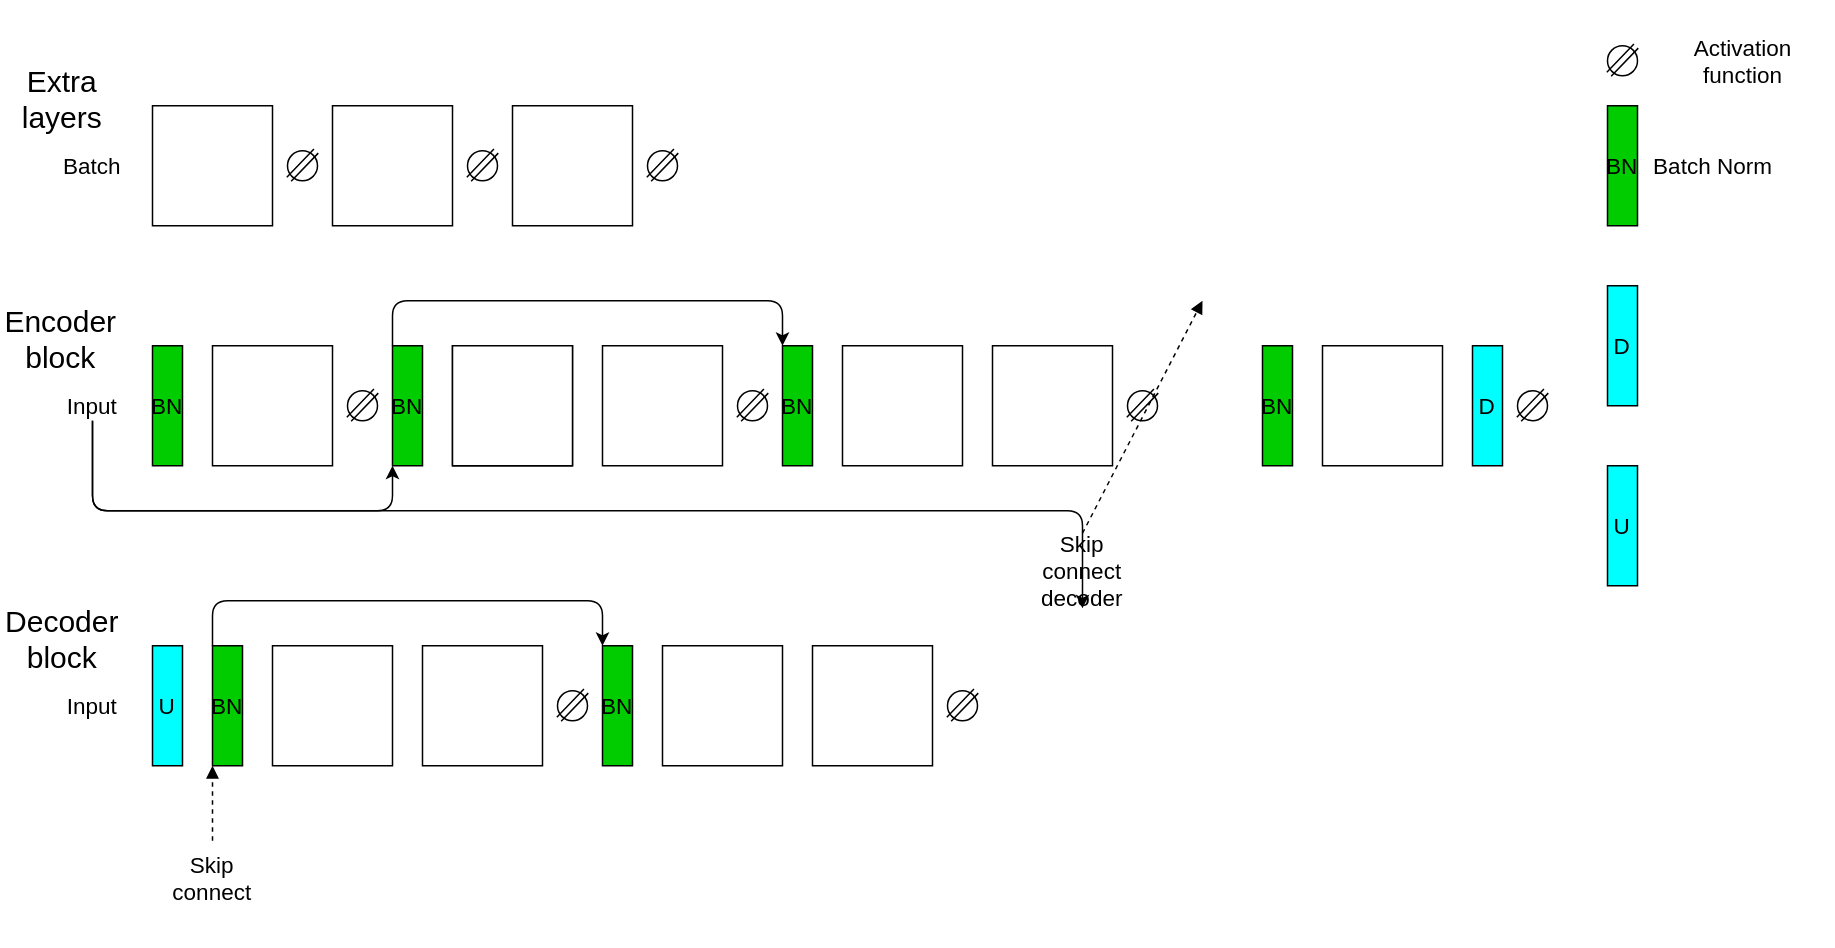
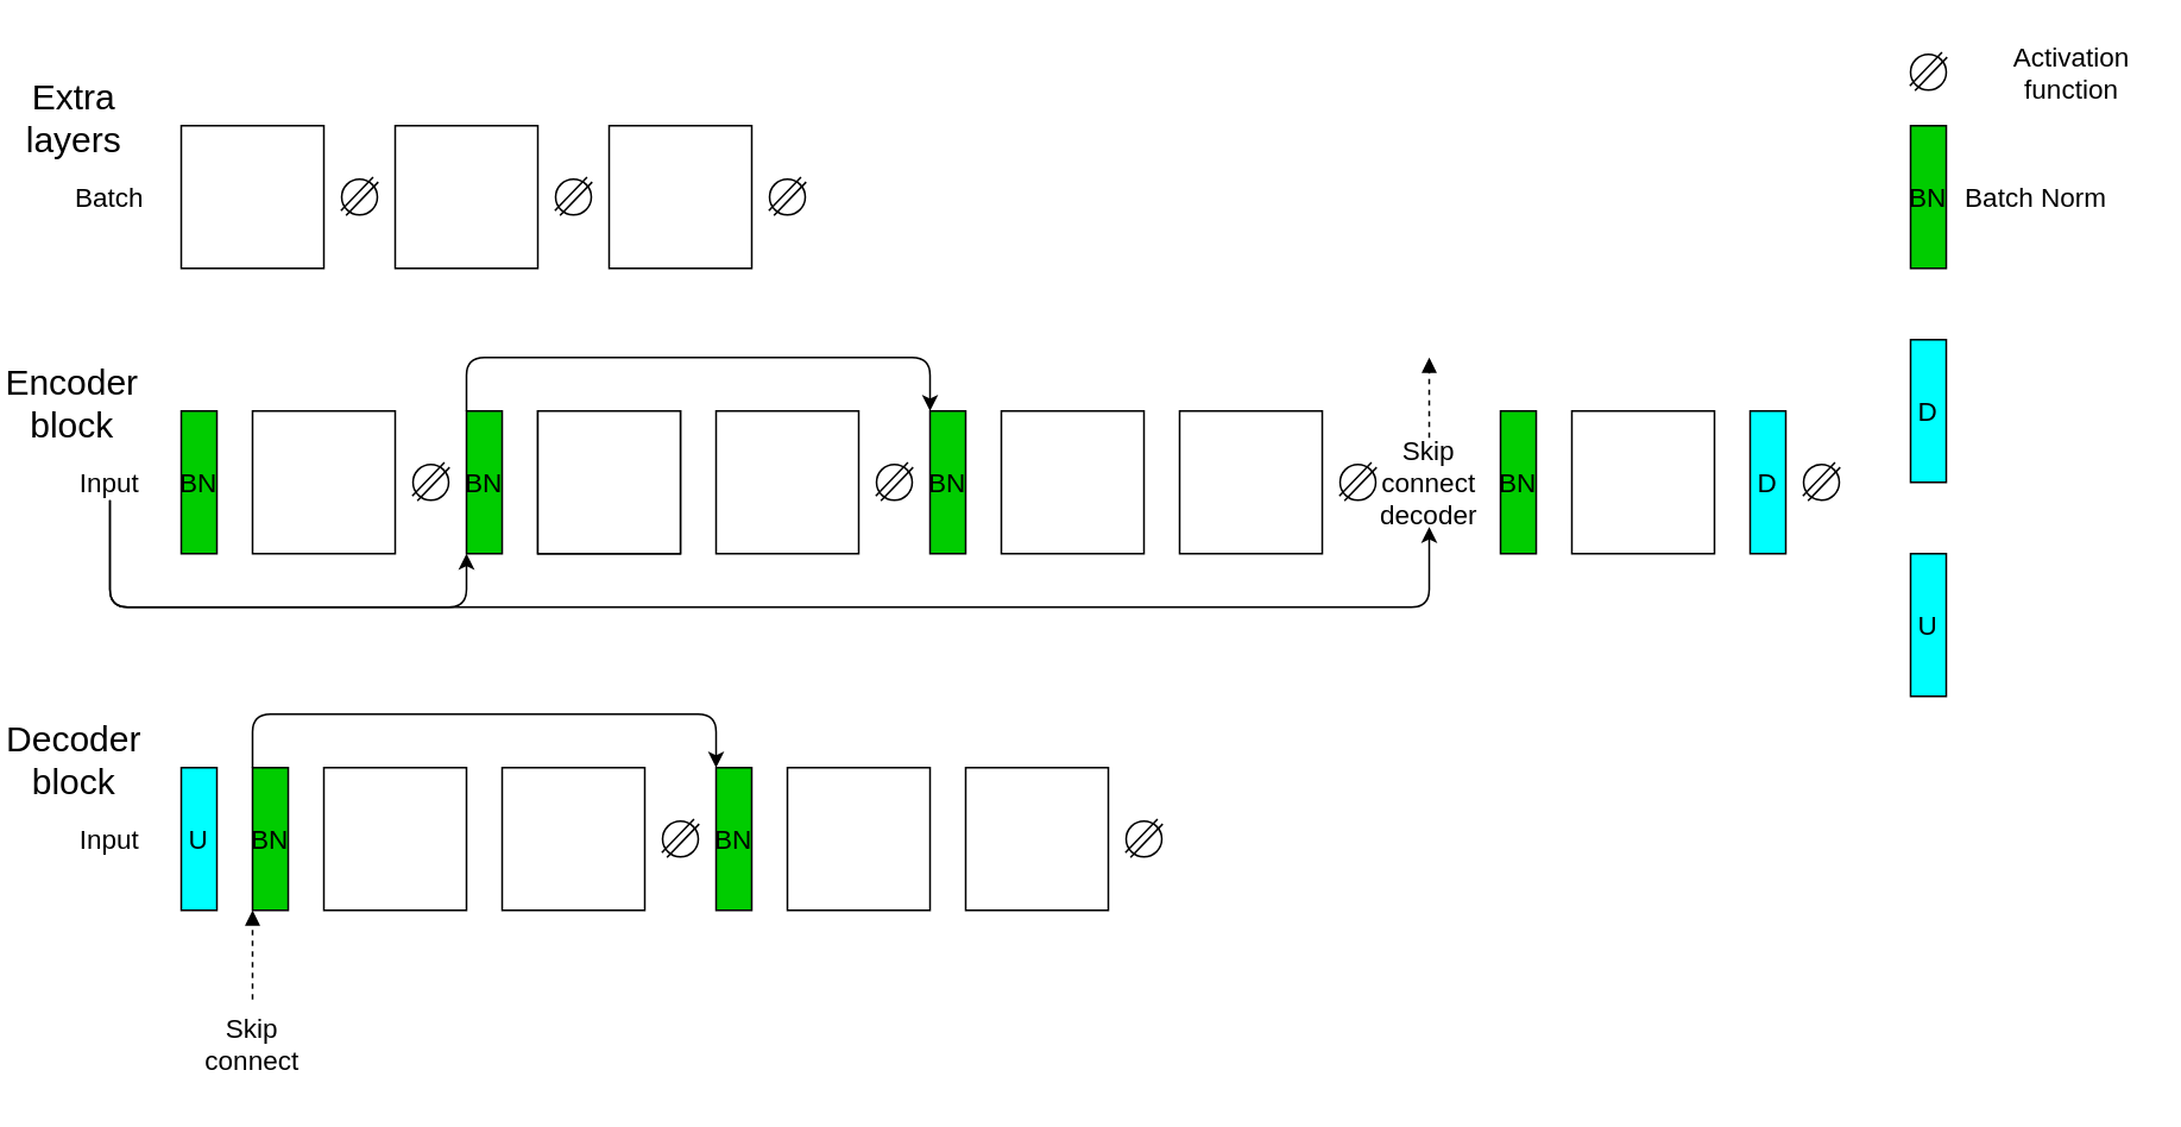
  <mxCell id="0" />
  <mxCell id="1" parent="0" />
  <mxCell id="2" value="" style="rounded=0;whiteSpace=wrap;html=1;fontSize=15;" vertex="1" parent="1"><mxGeometry x="101" y="70" width="80" height="80" as="geometry" /></mxCell>
  <mxCell id="3" value="" style="rounded=0;whiteSpace=wrap;html=1;fontSize=15;" vertex="1" parent="1"><mxGeometry x="221" y="70" width="80" height="80" as="geometry" /></mxCell>
  <mxCell id="4" value="" style="rounded=0;whiteSpace=wrap;html=1;fontSize=15;" vertex="1" parent="1"><mxGeometry x="341" y="70" width="80" height="80" as="geometry" /></mxCell>
  <mxCell id="5" value="" style="group;fontSize=15;" vertex="1" connectable="0" parent="1"><mxGeometry x="191" y="100" width="20" height="20" as="geometry" /></mxCell>
  <mxCell id="6" value="" style="ellipse;whiteSpace=wrap;html=1;aspect=fixed;fontSize=15;" vertex="1" parent="5"><mxGeometry width="20" height="20" as="geometry" /></mxCell>
  <mxCell id="7" value="" style="shape=link;html=1;fontSize=15;" edge="1" parent="5"><mxGeometry width="50" height="50" relative="1" as="geometry"><mxPoint x="1" y="19" as="sourcePoint" /><mxPoint x="19.069" y="0.208" as="targetPoint" /></mxGeometry></mxCell>
  <mxCell id="8" value="" style="group;fontSize=15;" vertex="1" connectable="0" parent="1"><mxGeometry x="311" y="100" width="20" height="20" as="geometry" /></mxCell>
  <mxCell id="9" value="" style="ellipse;whiteSpace=wrap;html=1;aspect=fixed;fontSize=15;" vertex="1" parent="8"><mxGeometry width="20" height="20" as="geometry" /></mxCell>
  <mxCell id="10" value="" style="shape=link;html=1;fontSize=15;" edge="1" parent="8"><mxGeometry width="50" height="50" relative="1" as="geometry"><mxPoint x="1" y="19" as="sourcePoint" /><mxPoint x="19.069" y="0.208" as="targetPoint" /></mxGeometry></mxCell>
  <mxCell id="11" value="" style="group;fontSize=15;" vertex="1" connectable="0" parent="1"><mxGeometry x="431" y="100" width="20" height="20" as="geometry" /></mxCell>
  <mxCell id="12" value="" style="ellipse;whiteSpace=wrap;html=1;aspect=fixed;fontSize=15;" vertex="1" parent="11"><mxGeometry width="20" height="20" as="geometry" /></mxCell>
  <mxCell id="13" value="" style="shape=link;html=1;fontSize=15;" edge="1" parent="11"><mxGeometry width="50" height="50" relative="1" as="geometry"><mxPoint x="1" y="19" as="sourcePoint" /><mxPoint x="19.069" y="0.208" as="targetPoint" /></mxGeometry></mxCell>
  <mxCell id="14" value="" style="group;fontSize=15;" vertex="1" connectable="0" parent="1"><mxGeometry x="1071" y="30" width="20" height="20" as="geometry" /></mxCell>
  <mxCell id="15" value="" style="ellipse;whiteSpace=wrap;html=1;aspect=fixed;fontSize=15;" vertex="1" parent="14"><mxGeometry width="20" height="20" as="geometry" /></mxCell>
  <mxCell id="16" value="" style="shape=link;html=1;fontSize=15;" edge="1" parent="14"><mxGeometry width="50" height="50" relative="1" as="geometry"><mxPoint x="1" y="19" as="sourcePoint" /><mxPoint x="19.069" y="0.208" as="targetPoint" /></mxGeometry></mxCell>
  <mxCell id="17" value="BN" style="rounded=0;whiteSpace=wrap;html=1;fillColor=#00CC00;fontSize=15;" vertex="1" parent="1"><mxGeometry x="1071" y="70" width="20" height="80" as="geometry" /></mxCell>
  <mxCell id="18" value="Activation&lt;br style=&quot;font-size: 15px;&quot;&gt;function" style="text;html=1;align=center;verticalAlign=middle;resizable=0;points=[];autosize=1;fontSize=15;" vertex="1" parent="1"><mxGeometry x="1121" y="20" width="80" height="40" as="geometry" /></mxCell>
  <mxCell id="19" value="Batch Norm" style="text;html=1;align=center;verticalAlign=middle;resizable=0;points=[];autosize=1;fontSize=15;" vertex="1" parent="1"><mxGeometry x="1096" y="100" width="90" height="20" as="geometry" /></mxCell>
  <mxCell id="20" value="" style="rounded=0;whiteSpace=wrap;html=1;fontSize=15;" vertex="1" parent="1"><mxGeometry x="141" y="230" width="80" height="80" as="geometry" /></mxCell>
  <mxCell id="21" value="" style="rounded=0;whiteSpace=wrap;html=1;fontSize=15;" vertex="1" parent="1"><mxGeometry x="301" y="230" width="80" height="80" as="geometry" /></mxCell>
  <mxCell id="22" value="BN" style="rounded=0;whiteSpace=wrap;html=1;fillColor=#00CC00;fontSize=15;" vertex="1" parent="1"><mxGeometry x="101" y="230" width="20" height="80" as="geometry" /></mxCell>
  <mxCell id="23" value="Input" style="text;html=1;strokeColor=none;fillColor=none;align=center;verticalAlign=middle;whiteSpace=wrap;rounded=0;fontSize=15;" vertex="1" parent="1"><mxGeometry x="41" y="260" width="40" height="20" as="geometry" /></mxCell>
  <mxCell id="24" value="Batch" style="text;html=1;strokeColor=none;fillColor=none;align=center;verticalAlign=middle;whiteSpace=wrap;rounded=0;fontSize=15;" vertex="1" parent="1"><mxGeometry x="41" y="100" width="40" height="20" as="geometry" /></mxCell>
  <mxCell id="25" value="" style="rounded=0;whiteSpace=wrap;html=1;fontSize=15;" vertex="1" parent="1"><mxGeometry x="301" y="230" width="80" height="80" as="geometry" /></mxCell>
  <mxCell id="26" value="" style="rounded=0;whiteSpace=wrap;html=1;fontSize=15;" vertex="1" parent="1"><mxGeometry x="401" y="230" width="80" height="80" as="geometry" /></mxCell>
  <mxCell id="27" value="BN" style="rounded=0;whiteSpace=wrap;html=1;fillColor=#00CC00;fontSize=15;" vertex="1" parent="1"><mxGeometry x="261" y="230" width="20" height="80" as="geometry" /></mxCell>
  <mxCell id="28" value="" style="edgeStyle=elbowEdgeStyle;elbow=vertical;endArrow=classic;html=1;exitX=0.5;exitY=1;exitDx=0;exitDy=0;entryX=0;entryY=1;entryDx=0;entryDy=0;fontSize=15;" edge="1" parent="1" source="23" target="27"><mxGeometry width="50" height="50" relative="1" as="geometry"><mxPoint x="141" y="430" as="sourcePoint" /><mxPoint x="241" y="310" as="targetPoint" /><Array as="points"><mxPoint x="171" y="340" /><mxPoint x="151" y="340" /></Array></mxGeometry></mxCell>
  <mxCell id="29" value="" style="group;fontSize=15;" vertex="1" connectable="0" parent="1"><mxGeometry x="231" y="260" width="20" height="20" as="geometry" /></mxCell>
  <mxCell id="30" value="" style="ellipse;whiteSpace=wrap;html=1;aspect=fixed;fontSize=15;" vertex="1" parent="29"><mxGeometry width="20" height="20" as="geometry" /></mxCell>
  <mxCell id="31" value="" style="shape=link;html=1;fontSize=15;" edge="1" parent="29"><mxGeometry width="50" height="50" relative="1" as="geometry"><mxPoint x="1" y="19" as="sourcePoint" /><mxPoint x="19.069" y="0.208" as="targetPoint" /></mxGeometry></mxCell>
  <mxCell id="32" value="" style="group;fontSize=15;" vertex="1" connectable="0" parent="1"><mxGeometry x="491" y="260" width="20" height="20" as="geometry" /></mxCell>
  <mxCell id="33" value="" style="ellipse;whiteSpace=wrap;html=1;aspect=fixed;fontSize=15;" vertex="1" parent="32"><mxGeometry width="20" height="20" as="geometry" /></mxCell>
  <mxCell id="34" value="" style="shape=link;html=1;fontSize=15;" edge="1" parent="32"><mxGeometry width="50" height="50" relative="1" as="geometry"><mxPoint x="1" y="19" as="sourcePoint" /><mxPoint x="19.069" y="0.208" as="targetPoint" /></mxGeometry></mxCell>
  <mxCell id="35" value="" style="edgeStyle=elbowEdgeStyle;elbow=vertical;endArrow=classic;html=1;exitX=0;exitY=0;exitDx=0;exitDy=0;entryX=0;entryY=0;entryDx=0;entryDy=0;fontSize=15;" edge="1" parent="1" source="27" target="36"><mxGeometry width="50" height="50" relative="1" as="geometry"><mxPoint x="461" y="210" as="sourcePoint" /><mxPoint x="511" y="160" as="targetPoint" /><Array as="points"><mxPoint x="406" y="200" /></Array></mxGeometry></mxCell>
  <mxCell id="36" value="BN" style="rounded=0;whiteSpace=wrap;html=1;fillColor=#00CC00;fontSize=15;" vertex="1" parent="1"><mxGeometry x="521" y="230" width="20" height="80" as="geometry" /></mxCell>
  <mxCell id="37" value="" style="rounded=0;whiteSpace=wrap;html=1;fontSize=15;" vertex="1" parent="1"><mxGeometry x="561" y="230" width="80" height="80" as="geometry" /></mxCell>
  <mxCell id="38" value="" style="rounded=0;whiteSpace=wrap;html=1;fontSize=15;" vertex="1" parent="1"><mxGeometry x="661" y="230" width="80" height="80" as="geometry" /></mxCell>
  <mxCell id="39" value="" style="group;fontSize=15;" vertex="1" connectable="0" parent="1"><mxGeometry x="751" y="260" width="20" height="20" as="geometry" /></mxCell>
  <mxCell id="40" value="" style="ellipse;whiteSpace=wrap;html=1;aspect=fixed;fontSize=15;" vertex="1" parent="39"><mxGeometry width="20" height="20" as="geometry" /></mxCell>
  <mxCell id="41" value="" style="shape=link;html=1;fontSize=15;" edge="1" parent="39"><mxGeometry width="50" height="50" relative="1" as="geometry"><mxPoint x="1" y="19" as="sourcePoint" /><mxPoint x="19.069" y="0.208" as="targetPoint" /></mxGeometry></mxCell>
- <mxCell id="42" value="Skip&lt;br style=&quot;font-size: 15px;&quot;&gt;connect&lt;br style=&quot;font-size: 15px;&quot;&gt;decoder" style="text;html=1;strokeColor=none;fillColor=none;align=center;verticalAlign=middle;whiteSpace=wrap;rounded=0;fontSize=15;" vertex="1" parent="1"><mxGeometry x="701" y="355" width="40" height="50" as="geometry" /></mxCell>
+ <mxCell id="42" value="Skip&lt;br style=&quot;font-size: 15px;&quot;&gt;connect&lt;br style=&quot;font-size: 15px;&quot;&gt;decoder" style="text;html=1;strokeColor=none;fillColor=none;align=center;verticalAlign=middle;whiteSpace=wrap;rounded=0;fontSize=15;" vertex="1" parent="1"><mxGeometry x="781" y="245" width="40" height="50" as="geometry" /></mxCell>
  <mxCell id="43" value="" style="edgeStyle=elbowEdgeStyle;elbow=vertical;endArrow=classic;html=1;exitX=0.5;exitY=1;exitDx=0;exitDy=0;entryX=0.5;entryY=1;entryDx=0;entryDy=0;fontSize=15;" edge="1" parent="1" source="23" target="42"><mxGeometry width="50" height="50" relative="1" as="geometry"><mxPoint x="491" y="430" as="sourcePoint" /><mxPoint x="801" y="310" as="targetPoint" /><Array as="points"><mxPoint x="301" y="340" /></Array></mxGeometry></mxCell>
  <mxCell id="44" value="BN" style="rounded=0;whiteSpace=wrap;html=1;fillColor=#00CC00;fontSize=15;" vertex="1" parent="1"><mxGeometry x="841" y="230" width="20" height="80" as="geometry" /></mxCell>
  <mxCell id="45" value="" style="rounded=0;whiteSpace=wrap;html=1;fontSize=15;" vertex="1" parent="1"><mxGeometry x="881" y="230" width="80" height="80" as="geometry" /></mxCell>
  <mxCell id="46" value="D" style="rounded=0;whiteSpace=wrap;html=1;fillColor=#00FFFF;fontSize=15;" vertex="1" parent="1"><mxGeometry x="1071" y="190" width="20" height="80" as="geometry" /></mxCell>
  <mxCell id="47" value="D" style="rounded=0;whiteSpace=wrap;html=1;fillColor=#00FFFF;fontSize=15;" vertex="1" parent="1"><mxGeometry x="981" y="230" width="20" height="80" as="geometry" /></mxCell>
  <mxCell id="48" value="" style="group;fontSize=15;" vertex="1" connectable="0" parent="1"><mxGeometry x="1011" y="260" width="20" height="20" as="geometry" /></mxCell>
  <mxCell id="49" value="" style="ellipse;whiteSpace=wrap;html=1;aspect=fixed;fontSize=15;" vertex="1" parent="48"><mxGeometry width="20" height="20" as="geometry" /></mxCell>
  <mxCell id="50" value="" style="shape=link;html=1;fontSize=15;" edge="1" parent="48"><mxGeometry width="50" height="50" relative="1" as="geometry"><mxPoint x="1" y="19" as="sourcePoint" /><mxPoint x="19.069" y="0.208" as="targetPoint" /></mxGeometry></mxCell>
  <mxCell id="51" value="" style="endArrow=block;dashed=1;html=1;exitX=0.5;exitY=0;exitDx=0;exitDy=0;endFill=1;fontSize=15;" edge="1" parent="1" source="42"><mxGeometry width="50" height="50" relative="1" as="geometry"><mxPoint x="801" y="190" as="sourcePoint" /><mxPoint x="801" y="200" as="targetPoint" /></mxGeometry></mxCell>
  <mxCell id="52" value="Input" style="text;html=1;strokeColor=none;fillColor=none;align=center;verticalAlign=middle;whiteSpace=wrap;rounded=0;fontSize=15;" vertex="1" parent="1"><mxGeometry x="41" y="460" width="40" height="20" as="geometry" /></mxCell>
  <mxCell id="53" value="U" style="rounded=0;whiteSpace=wrap;html=1;fillColor=#00FFFF;fontSize=15;" vertex="1" parent="1"><mxGeometry x="1071" y="310" width="20" height="80" as="geometry" /></mxCell>
  <mxCell id="54" value="U" style="rounded=0;whiteSpace=wrap;html=1;fillColor=#00FFFF;fontSize=15;" vertex="1" parent="1"><mxGeometry x="101" y="430" width="20" height="80" as="geometry" /></mxCell>
  <mxCell id="55" value="BN" style="rounded=0;whiteSpace=wrap;html=1;fillColor=#00CC00;fontSize=15;" vertex="1" parent="1"><mxGeometry x="141" y="430" width="20" height="80" as="geometry" /></mxCell>
  <mxCell id="56" value="" style="endArrow=block;dashed=1;html=1;entryX=0;entryY=1;entryDx=0;entryDy=0;endFill=1;fontSize=15;" edge="1" parent="1" target="55"><mxGeometry width="50" height="50" relative="1" as="geometry"><mxPoint x="141" y="560" as="sourcePoint" /><mxPoint x="171" y="550" as="targetPoint" /></mxGeometry></mxCell>
  <mxCell id="57" value="Skip&lt;br style=&quot;font-size: 15px;&quot;&gt;connect" style="text;html=1;strokeColor=none;fillColor=none;align=center;verticalAlign=middle;whiteSpace=wrap;rounded=0;fontSize=15;" vertex="1" parent="1"><mxGeometry x="121" y="560" width="40" height="50" as="geometry" /></mxCell>
  <mxCell id="58" value="" style="rounded=0;whiteSpace=wrap;html=1;fontSize=15;" vertex="1" parent="1"><mxGeometry x="181" y="430" width="80" height="80" as="geometry" /></mxCell>
  <mxCell id="59" value="" style="rounded=0;whiteSpace=wrap;html=1;fontSize=15;" vertex="1" parent="1"><mxGeometry x="281" y="430" width="80" height="80" as="geometry" /></mxCell>
  <mxCell id="60" value="" style="group;fontSize=15;" vertex="1" connectable="0" parent="1"><mxGeometry x="371" y="460" width="20" height="20" as="geometry" /></mxCell>
  <mxCell id="61" value="" style="ellipse;whiteSpace=wrap;html=1;aspect=fixed;fontSize=15;" vertex="1" parent="60"><mxGeometry width="20" height="20" as="geometry" /></mxCell>
  <mxCell id="62" value="" style="shape=link;html=1;fontSize=15;" edge="1" parent="60"><mxGeometry width="50" height="50" relative="1" as="geometry"><mxPoint x="1" y="19" as="sourcePoint" /><mxPoint x="19.069" y="0.208" as="targetPoint" /></mxGeometry></mxCell>
  <mxCell id="63" value="BN" style="rounded=0;whiteSpace=wrap;html=1;fillColor=#00CC00;fontSize=15;" vertex="1" parent="1"><mxGeometry x="401" y="430" width="20" height="80" as="geometry" /></mxCell>
  <mxCell id="64" value="" style="edgeStyle=elbowEdgeStyle;elbow=vertical;endArrow=classic;html=1;exitX=0;exitY=0;exitDx=0;exitDy=0;entryX=0;entryY=0;entryDx=0;entryDy=0;fontSize=15;" edge="1" parent="1" source="55" target="63"><mxGeometry width="50" height="50" relative="1" as="geometry"><mxPoint x="251" y="450" as="sourcePoint" /><mxPoint x="301" y="400" as="targetPoint" /><Array as="points"><mxPoint x="271" y="400" /></Array></mxGeometry></mxCell>
  <mxCell id="65" value="" style="rounded=0;whiteSpace=wrap;html=1;fontSize=15;" vertex="1" parent="1"><mxGeometry x="441" y="430" width="80" height="80" as="geometry" /></mxCell>
  <mxCell id="66" value="" style="rounded=0;whiteSpace=wrap;html=1;fontSize=15;" vertex="1" parent="1"><mxGeometry x="541" y="430" width="80" height="80" as="geometry" /></mxCell>
  <mxCell id="67" value="" style="group;fontSize=15;" vertex="1" connectable="0" parent="1"><mxGeometry x="631" y="460" width="20" height="20" as="geometry" /></mxCell>
  <mxCell id="68" value="" style="ellipse;whiteSpace=wrap;html=1;aspect=fixed;fontSize=15;" vertex="1" parent="67"><mxGeometry width="20" height="20" as="geometry" /></mxCell>
  <mxCell id="69" value="" style="shape=link;html=1;fontSize=15;" edge="1" parent="67"><mxGeometry width="50" height="50" relative="1" as="geometry"><mxPoint x="1" y="19" as="sourcePoint" /><mxPoint x="19.069" y="0.208" as="targetPoint" /></mxGeometry></mxCell>
  <mxCell id="70" value="Extra layers" style="text;html=1;strokeColor=none;fillColor=none;align=center;verticalAlign=middle;whiteSpace=wrap;rounded=0;fontSize=20;" vertex="1" parent="1"><mxGeometry x="21" y="60" width="40" height="10" as="geometry" /></mxCell>
  <mxCell id="71" value="Encoder&lt;br&gt;block" style="text;html=1;strokeColor=none;fillColor=none;align=center;verticalAlign=middle;whiteSpace=wrap;rounded=0;fontSize=20;" vertex="1" parent="1"><mxGeometry x="20" y="220" width="40" height="10" as="geometry" /></mxCell>
  <mxCell id="72" value="Decoder&lt;br&gt;block" style="text;html=1;strokeColor=none;fillColor=none;align=center;verticalAlign=middle;whiteSpace=wrap;rounded=0;fontSize=20;" vertex="1" parent="1"><mxGeometry x="21" y="420" width="40" height="10" as="geometry" /></mxCell>
